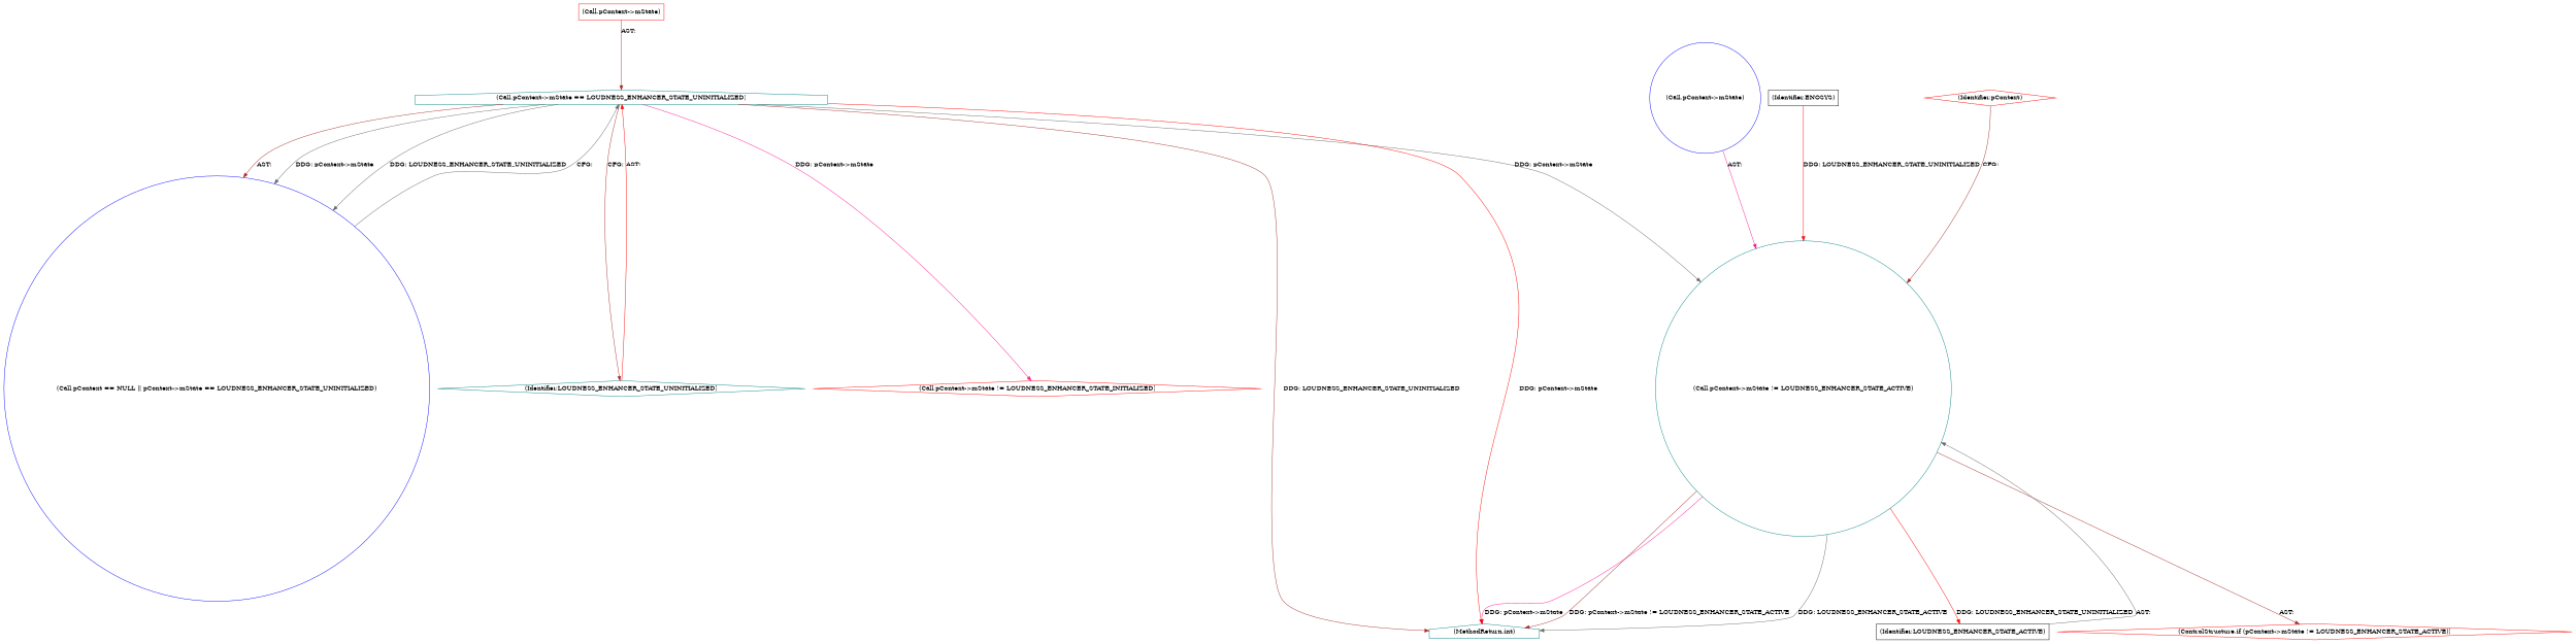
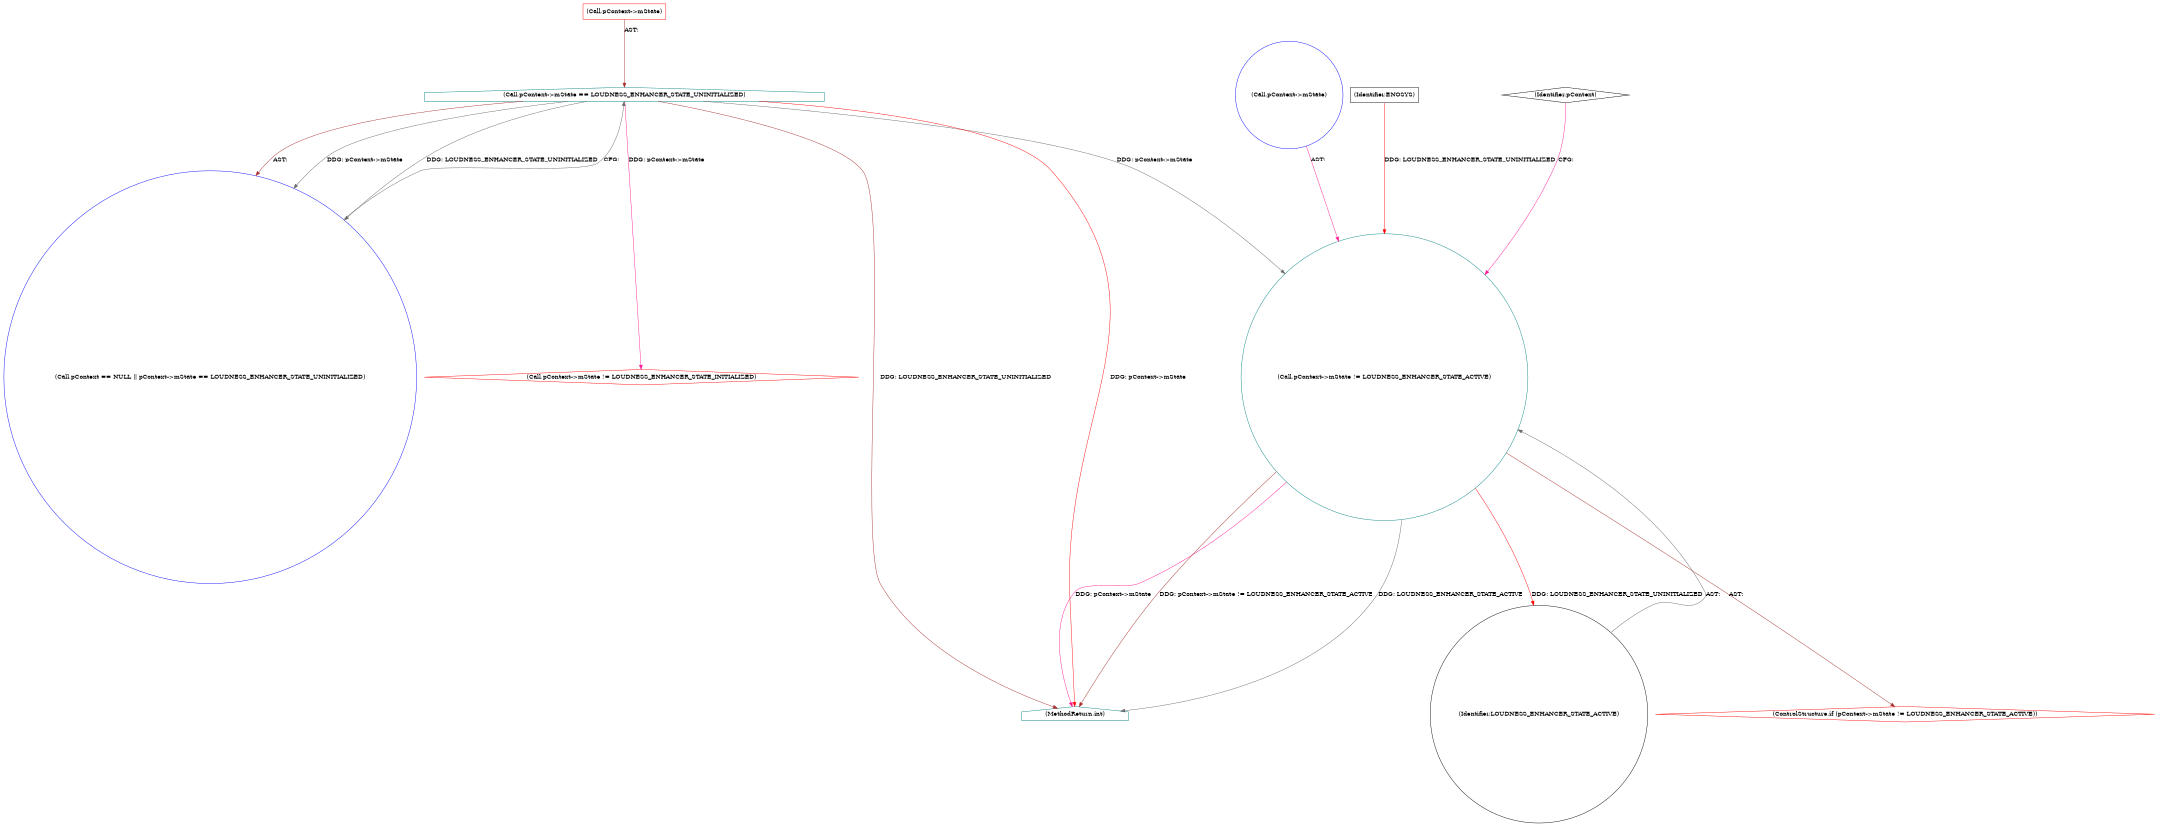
  digraph {
    node [color=teal shape=diamond]
    edge [color=brown]
    n1 [label="(Call,pContext->mState != LOUDNESS_ENHANCER_STATE_ACTIVE)" shape=circle]
    n2 [color=red label="(ControlStructure,if (pContext->mState != LOUDNESS_ENHANCER_STATE_ACTIVE))"]
    n3 [label="(MethodReturn,int)" shape=house]
-   n4 [color=black label="(Identifier,LOUDNESS_ENHANCER_STATE_ACTIVE)" shape=box]
+   n4 [color=black label="(Identifier,LOUDNESS_ENHANCER_STATE_ACTIVE)" shape=circle]
    n5 [label="(Call,pContext->mState == LOUDNESS_ENHANCER_STATE_UNINITIALIZED)" shape=house]
    n6 [color=blue label="(Call,pContext == NULL || pContext->mState == LOUDNESS_ENHANCER_STATE_UNINITIALIZED)" shape=circle]
-   n7 [label="(Identifier,LOUDNESS_ENHANCER_STATE_UNINITIALIZED)"]
    n8 [color=red label="(Call,pContext->mState != LOUDNESS_ENHANCER_STATE_INITIALIZED)"]
    n9 [color=blue label="(Call,pContext->mState)" shape=circle]
    n10 [color=black label="(Identifier,ENOSYS)" shape=box]
-   n11 [color=red label="(Identifier,pContext)"]
+   n11 [color=black label="(Identifier,pContext)"]
    n12 [color=red label="(Call,pContext->mState)" shape=box]
    n1 -> n2 [label="AST: "]
    n1 -> n3 [color=gray40 label="DDG: LOUDNESS_ENHANCER_STATE_ACTIVE"]
    n1 -> n3 [color=deeppink label="DDG: pContext->mState"]
    n1 -> n3 [label="DDG: pContext->mState != LOUDNESS_ENHANCER_STATE_ACTIVE"]
    n1 -> n4 [color=red label="DDG: LOUDNESS_ENHANCER_STATE_UNINITIALIZED"]
    n4 -> n1 [color=gray40 label="AST: "]
    n5 -> n1 [color=gray40 label="DDG: pContext->mState"]
    n5 -> n3 [label="DDG: LOUDNESS_ENHANCER_STATE_UNINITIALIZED"]
    n5 -> n3 [color=red label="DDG: pContext->mState"]
    n5 -> n6 [label="AST: "]
    n5 -> n6 [color=gray40 label="DDG: pContext->mState"]
    n5 -> n6 [color=gray40 label="DDG: LOUDNESS_ENHANCER_STATE_UNINITIALIZED"]
-   n5 -> n7 [label="CFG: "]
    n5 -> n8 [color=deeppink label="DDG: pContext->mState"]
    n6 -> n5 [color=gray40 label="CFG: "]
-   n7 -> n5 [color=red label="AST: "]
    n9 -> n1 [color=deeppink label="AST: "]
    n10 -> n1 [color=red label="DDG: LOUDNESS_ENHANCER_STATE_UNINITIALIZED"]
-   n11 -> n1 [label="CFG: "]
+   n11 -> n1 [color=deeppink label="CFG: "]
    n12 -> n5 [label="AST: "]
  }
